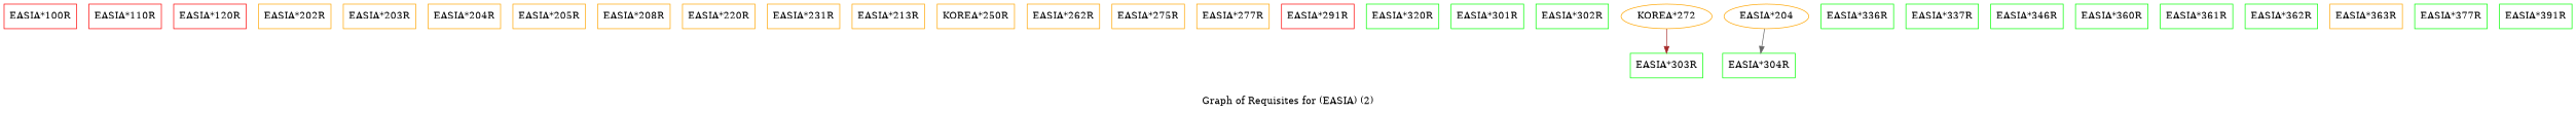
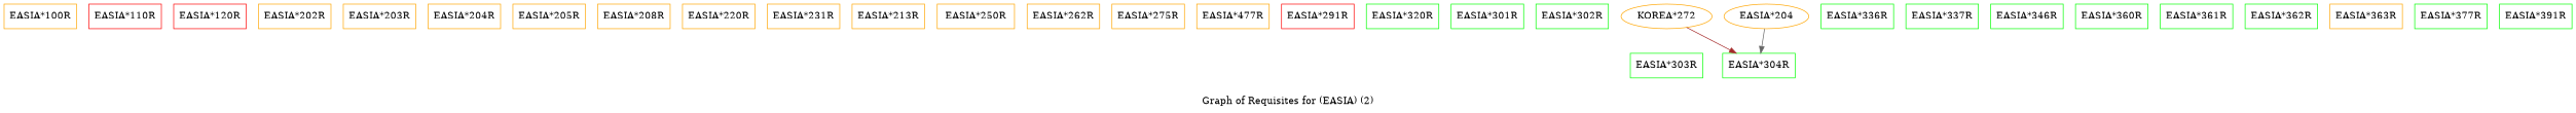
  strict digraph {
    label="Graph of Requisites for (EASIA) (2)"
    node [color=orange shape=box]
-   "EASIA*100R" [color=red height=0.5 width=1.4722]
+   "EASIA*100R" [height=0.5 width=1.4722]
    "EASIA*110R" [color=red height=0.5 width=1.4722]
    "EASIA*120R" [color=red height=0.5 width=1.4722]
    "EASIA*202R" [height=0.5 width=1.4722]
    "EASIA*203R" [height=0.5 width=1.4722]
    "EASIA*204R" [height=0.5 width=1.4722]
    "EASIA*205R" [height=0.5 width=1.4722]
    n8 [height=0.5 label="EASIA*208R" width=1.4722]
    "EASIA*220R" [height=0.5 width=1.4722]
    "EASIA*231R" [height=0.5 width=1.4722]
    n11 [height=0.5 label="EASIA*213R" width=1.4722]
-   "EASIA*250R" [height=0.5 width=1.4722 label="KOREA*250R"]
+   "EASIA*250R" [height=0.5 width=1.4722]
    "EASIA*262R" [height=0.5 width=1.4722]
    "EASIA*275R" [height=0.5 width=1.4722]
-   "EASIA*277R" [height=0.5 width=1.4722]
+   "EASIA*277R" [height=0.5 width=1.4722 label="EASIA*477R"]
    "EASIA*291R" [color=red height=0.5 width=1.4722]
    n17 [color=green height=0.5 label="EASIA*320R" width=1.4722]
    "EASIA*301R" [color=green height=0.5 width=1.4722]
    "EASIA*302R" [color=green height=0.5 width=1.4722]
    "EASIA*303R" [color=green height=0.5 width=1.4722]
    "EASIA*304R" [color=green height=0.5 width=1.4722]
    "EASIA*204" [height=0.5 width=1.7151 shape=""]
    "KOREA*272" [height=0.5 width=1.8415 shape=""]
    "EASIA*336R" [color=green height=0.5 width=1.4722]
    "EASIA*337R" [color=green height=0.5 width=1.4722]
    "EASIA*346R" [color=green height=0.5 width=1.4722]
    "EASIA*360R" [color=green height=0.5 width=1.4722]
    "EASIA*361R" [color=green height=0.5 width=1.4722]
    "EASIA*362R" [color=green height=0.5 width=1.4722]
    "EASIA*363R" [height=0.5 width=1.4722]
    "EASIA*377R" [color=green height=0.5 width=1.4722]
    "EASIA*391R" [color=green height=0.5 width=1.4722]
    "EASIA*204" -> "EASIA*304R" [color=gray40]
-   "KOREA*272" -> "EASIA*303R" [color=brown]
+   "KOREA*272" -> "EASIA*304R" [color=brown]
  }
